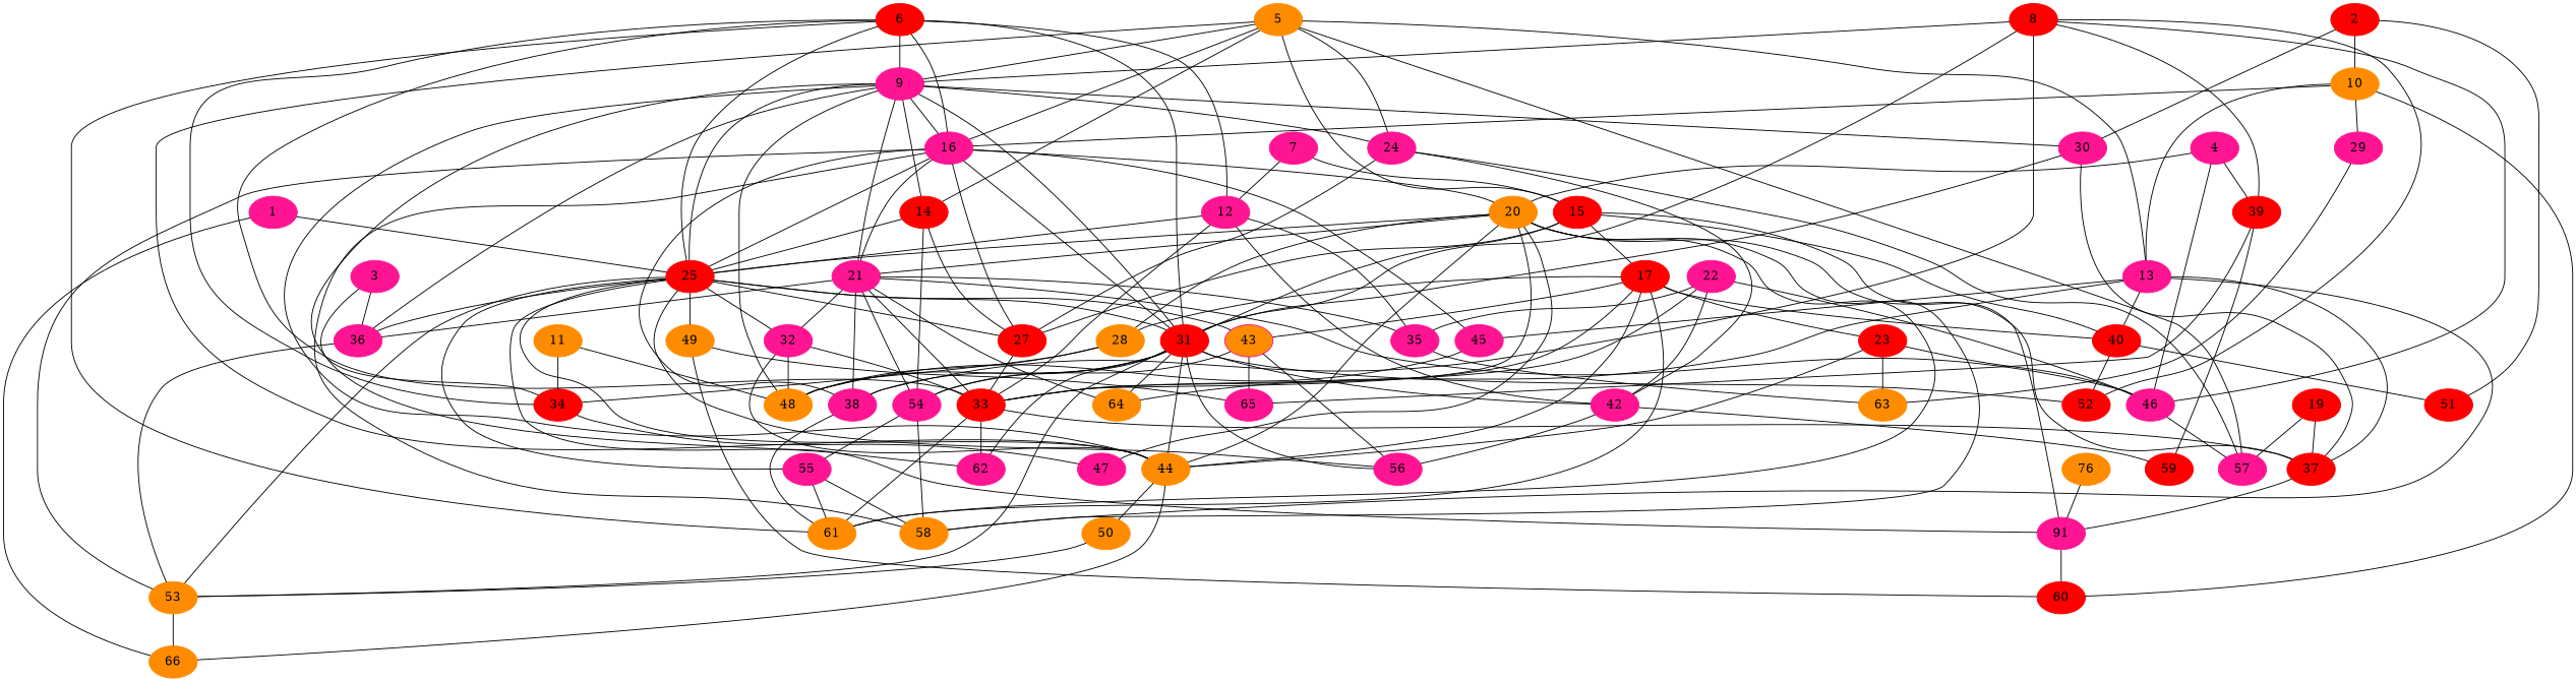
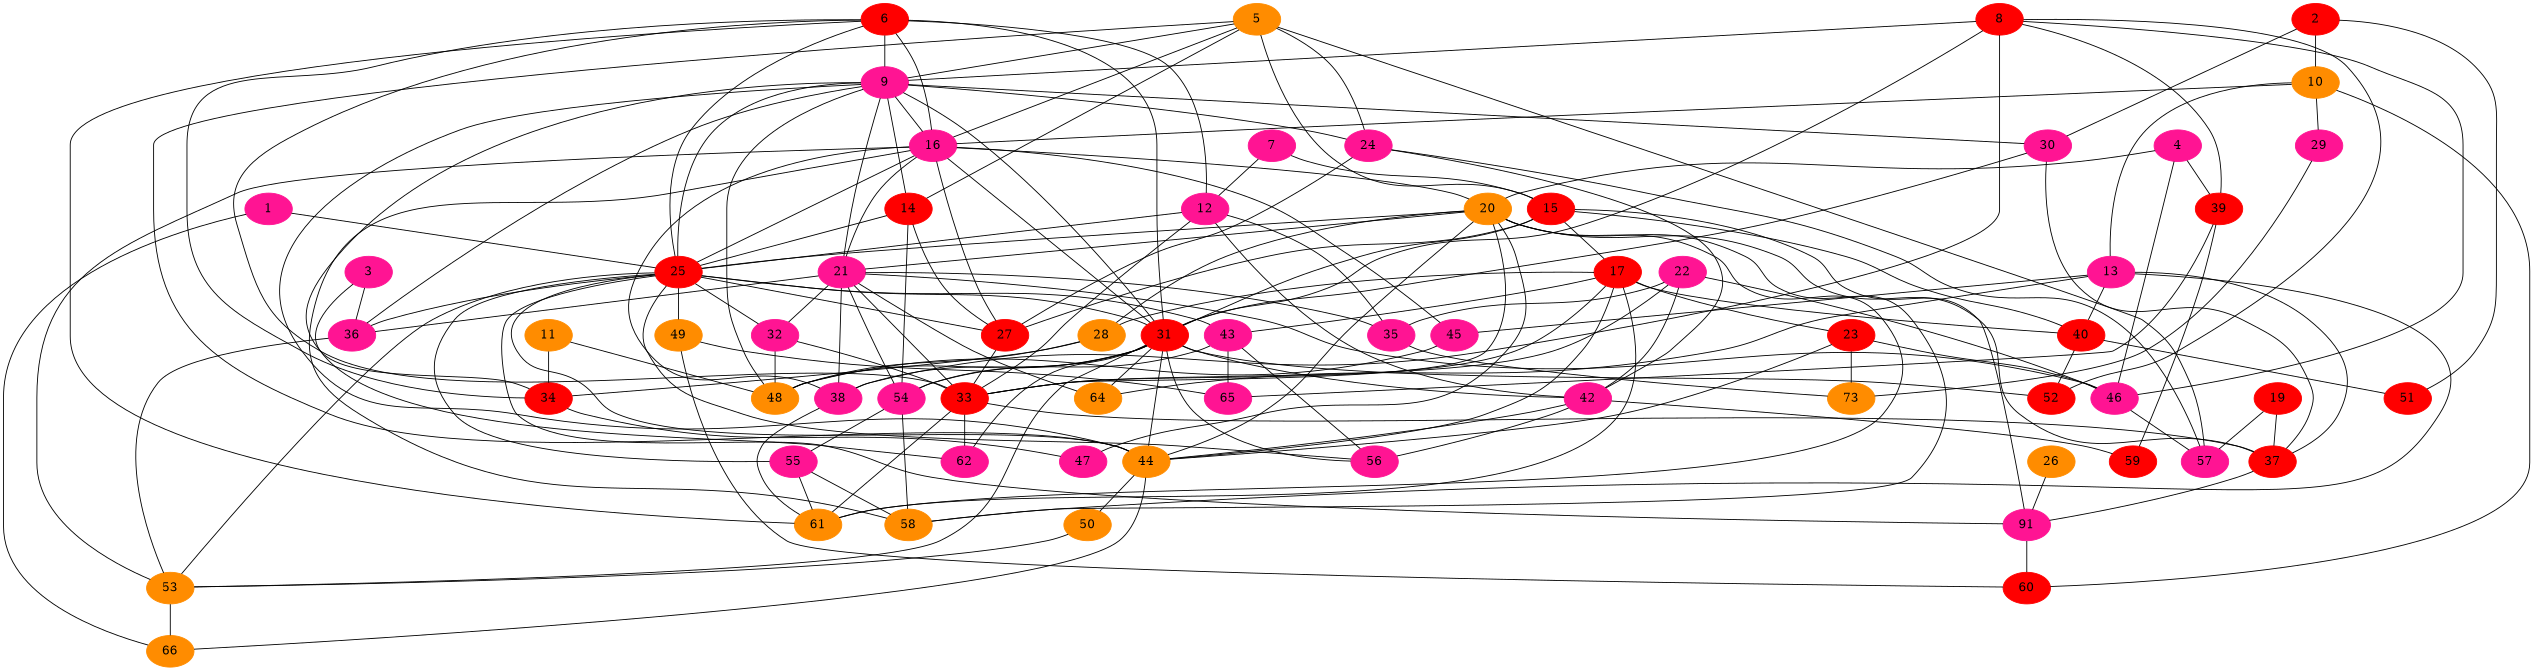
  graph {
    node [color=deeppink style=filled]
    edge [weight=1.0]
    25 [color=red]
    1
    66 [color=darkorange]
    36
    44 [color=darkorange]
    31 [color=red]
    27 [color=red]
    n8 [label=91]
    53 [color=darkorange]
-   43 [fillcolor=darkorange]
+   43
    32
    49 [color=darkorange]
    55
    56
    2 [color=red]
    10 [color=darkorange]
    30
    51 [color=red]
    13
    16
    29
    60 [color=red]
    37 [color=red]
    3
    62
    20 [color=darkorange]
    4
    39 [color=red]
    46
    33 [color=red]
    61 [color=darkorange]
    21
    58 [color=darkorange]
    28 [color=darkorange]
    47
    59 [color=red]
    65
    57
    5 [color=darkorange]
    9
    14 [color=red]
    15 [color=red]
    24
    34 [color=red]
    48 [color=darkorange]
    40 [color=red]
    45
    64 [color=darkorange]
    54
    17 [color=red]
    38
    42
    50 [color=darkorange]
    6 [color=red]
    12
    35
    52 [color=red]
    7
    8 [color=red]
-   63 [color=darkorange]
+   63 [color=darkorange label=73]
    11 [color=darkorange]
    23 [color=red]
    19 [color=red]
    22
-   26 [color=darkorange label=76]
+   26 [color=darkorange]
    25 -- 36 [weight=2.0]
    25 -- 44
    25 -- 31
    25 -- 27 [weight=2.0]
    25 -- n8
    25 -- 53
    25 -- 43
    25 -- 32
    25 -- 49
    25 -- 55
    25 -- 56
    1 -- 25
    1 -- 66
    36 -- 53
    44 -- 66
    44 -- 50
    31 -- 44
    31 -- 53
    31 -- 56
    31 -- 62
    31 -- 48
    31 -- 64
    31 -- 54
    31 -- 38
    31 -- 42
    31 -- 52
    27 -- 33
    n8 -- 60
    53 -- 66
    43 -- 56
    43 -- 65
    43 -- 54
-   32 -- 44
+   42 -- 44
    32 -- 33
    32 -- 48
    49 -- 60
    49 -- 65
    55 -- 61
    55 -- 58
    2 -- 10
    2 -- 30
    2 -- 51
    10 -- 13
    10 -- 16
    10 -- 29
    10 -- 60
    30 -- 31
    30 -- 37
    13 -- 37
    13 -- 58
    13 -- 40
    13 -- 45
    13 -- 64
    16 -- 25
    16 -- 31
    16 -- 27
    16 -- 53
    16 -- 20
    16 -- 21
    16 -- 58
    16 -- 45
    16 -- 38
    29 -- 63
    37 -- n8
    3 -- 36
    3 -- 62
    20 -- 25
    20 -- 44
    20 -- 37
    20 -- 33
    20 -- 61
    20 -- 21 [weight=2.0]
    20 -- 58
    20 -- 28
    20 -- 47
    4 -- 20
    4 -- 39
    4 -- 46
    39 -- 59
    39 -- 65
    46 -- 57
    33 -- 37
    33 -- 62
    33 -- 61
    21 -- 36
    21 -- 32
    21 -- 46
    21 -- 33 [weight=2.0]
    21 -- 64
    21 -- 54
    21 -- 38
    21 -- 35
    28 -- 34
    28 -- 48
    5 -- 44
-   5 -- 13
    5 -- 16
    5 -- 57
    5 -- 9 [weight=2.0]
    5 -- 14
    5 -- 15
    5 -- 24
    9 -- 25 [weight=2.0]
    9 -- 36
    9 -- 44 [weight=2.0]
    9 -- 31 [weight=2.0]
    9 -- 30
    9 -- 16
    9 -- 21
    9 -- 14
    9 -- 24 [weight=2.0]
    9 -- 34 [weight=2.0]
    9 -- 48
    14 -- 25
    14 -- 27
    14 -- 54
    15 -- 31
    15 -- 27 [weight=2.0]
    15 -- n8
    15 -- 40
    15 -- 17 [weight=2.0]
    24 -- 27
    24 -- 57
    24 -- 42
    34 -- 47
    40 -- 51
    40 -- 52
    45 -- 48
    54 -- 55
    54 -- 58
    17 -- 44
    17 -- 43
    17 -- 33
    17 -- 61
    17 -- 28
    17 -- 40
    17 -- 23
    38 -- 61
    42 -- 56
    42 -- 59
    50 -- 53
    6 -- 25
    6 -- 31
    6 -- 16
    6 -- 33
    6 -- 61
    6 -- 9 [weight=2.0]
    6 -- 34
    6 -- 12
    12 -- 25
    12 -- 33
    12 -- 42
    12 -- 35
    35 -- 63
    7 -- 15
    7 -- 12
    8 -- 31
    8 -- 39
    8 -- 46
    8 -- 9 [weight=2.0]
    8 -- 38
    8 -- 52
    11 -- 34
    11 -- 48
    23 -- 44
    23 -- 46
    23 -- 63
    19 -- 37
    19 -- 57
    22 -- 46
    22 -- 33
    22 -- 42
    22 -- 35
    26 -- n8
  }
